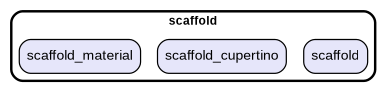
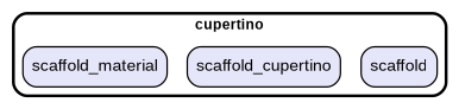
  digraph {
    fontname="Arial Black"
    fontsize=13
    penwidth=2.6
    style=rounded
    node [fillcolor=Lavender fontname=Arial fontsize=15 penwidth=1.3 shape=rect style="filled,rounded"]
    n1 [label=scaffold]
    n2 [label=scaffold_cupertino]
    n3 [label=scaffold_material]
    subgraph cluster_1 {
-     label=scaffold
+     label=cupertino
      n1
      n2
      n3
    }
  }
